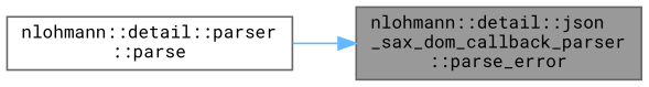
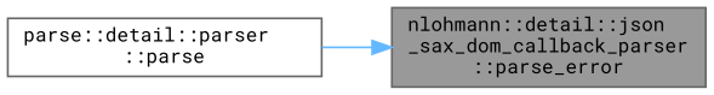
  digraph {
    rankdir=RL
    fontname="Roboto Mono"
    node [fontname="Roboto Mono" fontsize=10 shape=box style=filled]
    n1 [color=gray40 fillcolor=grey60 fontcolor=black height=0.2 label="nlohmann::detail::json\l_sax_dom_callback_parser\l::parse_error" width=0.4]
-   n2 [color=grey40 fillcolor=white height=0.2 label="nlohmann::detail::parser\l::parse" width=0.4]
+   n2 [color=grey40 fillcolor=white height=0.2 label="parse::detail::parser\l::parse" width=0.4]
    n1 -> n2 [color=steelblue1 dir=back fontname="Roboto Mono" fontsize=10 labelfontname=Helvetica labelfontsize=10 style=solid]
  }
